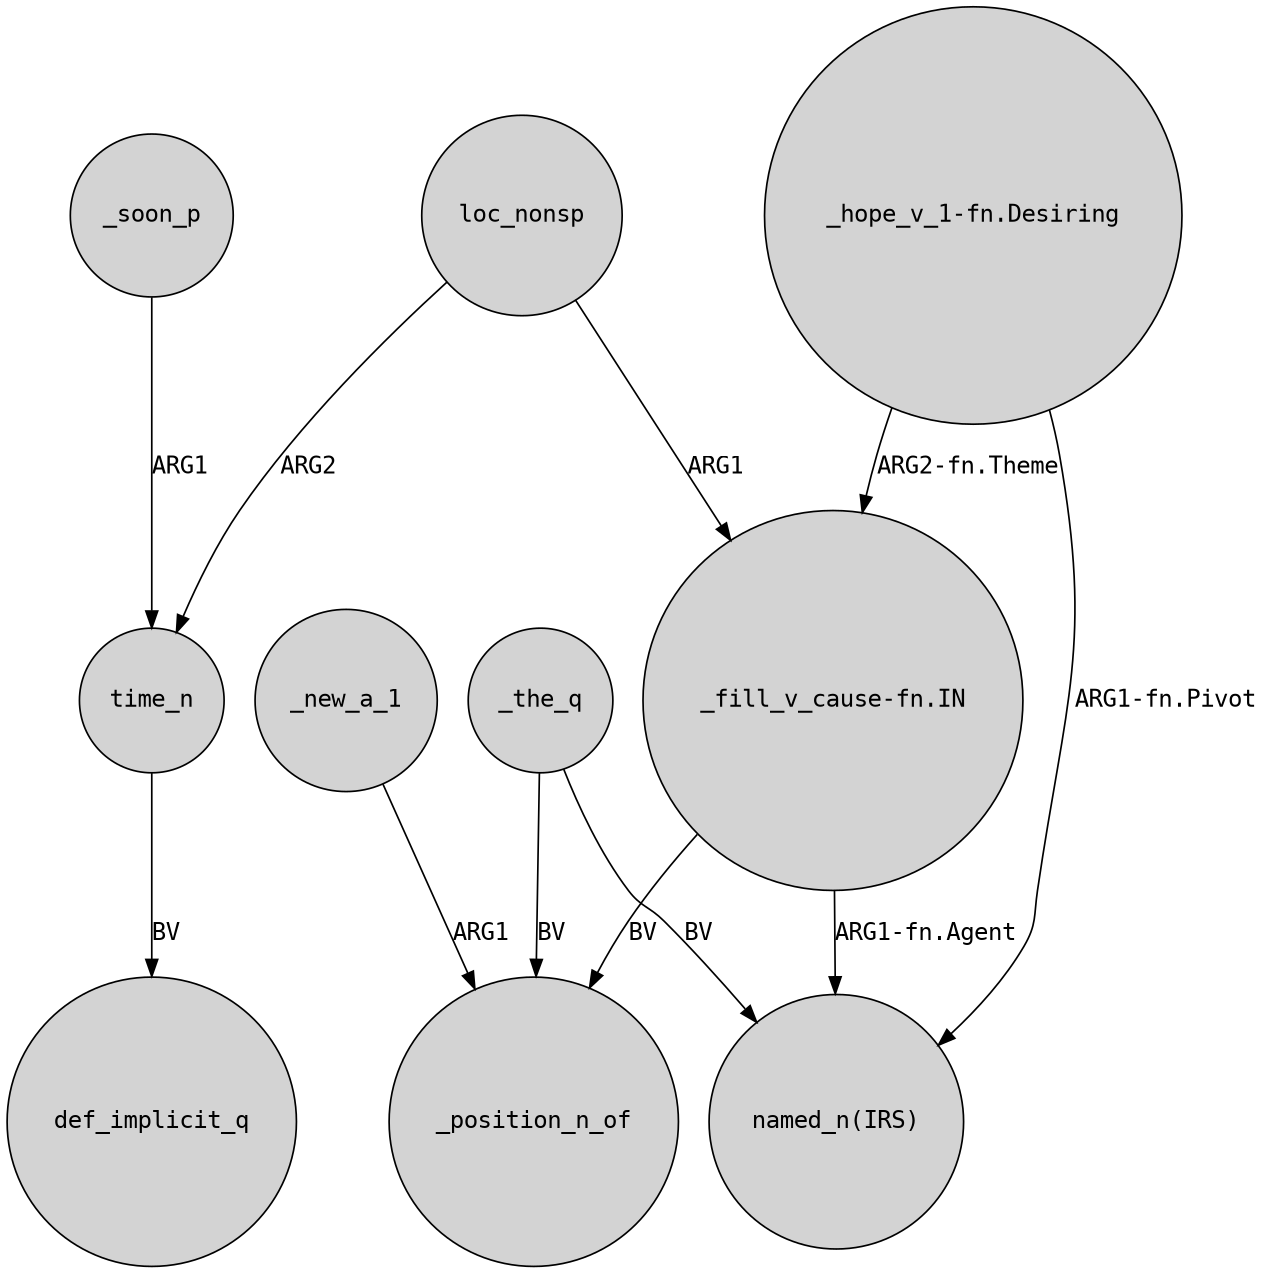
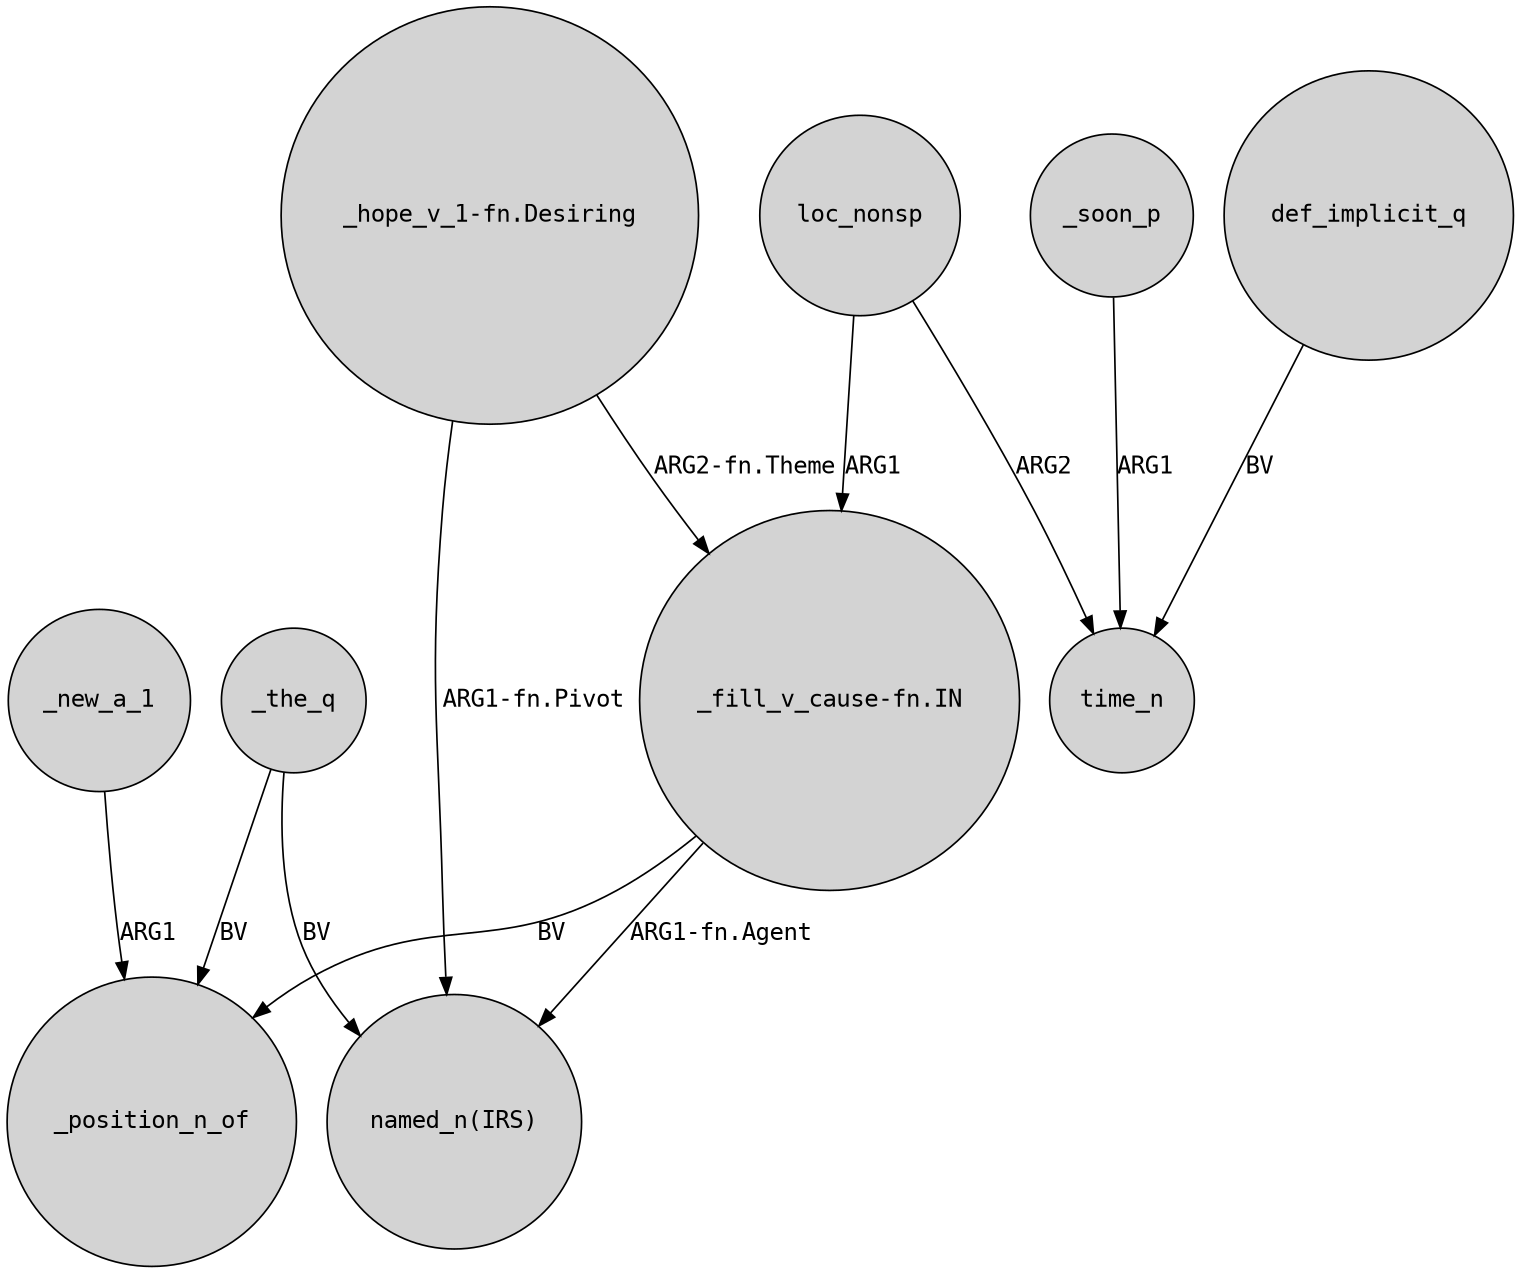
  digraph {
    fontname="DejaVu Sans Mono"
    node [fontname="DejaVu Sans Mono" shape=circle style=filled]
    edge [fontname="DejaVu Sans Mono"]
    _new_a_1
    _position_n_of
    _the_q
    "named_n(IRS)"
    _soon_p
    time_n
    "_fill_v_cause-fn.IN"
    loc_nonsp
    "_hope_v_1-fn.Desiring"
    def_implicit_q
    _new_a_1 -> _position_n_of [label=ARG1]
    _the_q -> _position_n_of [label=BV]
    _the_q -> "named_n(IRS)" [label=BV]
    _soon_p -> time_n [label=ARG1]
    "_fill_v_cause-fn.IN" -> _position_n_of [label=BV]
    "_fill_v_cause-fn.IN" -> "named_n(IRS)" [label="ARG1-fn.Agent"]
    loc_nonsp -> time_n [label=ARG2]
    loc_nonsp -> "_fill_v_cause-fn.IN" [label=ARG1]
    "_hope_v_1-fn.Desiring" -> "named_n(IRS)" [label="ARG1-fn.Pivot"]
    "_hope_v_1-fn.Desiring" -> "_fill_v_cause-fn.IN" [label="ARG2-fn.Theme"]
-   time_n -> def_implicit_q [label=BV]
+   def_implicit_q -> time_n [label=BV]
  }
